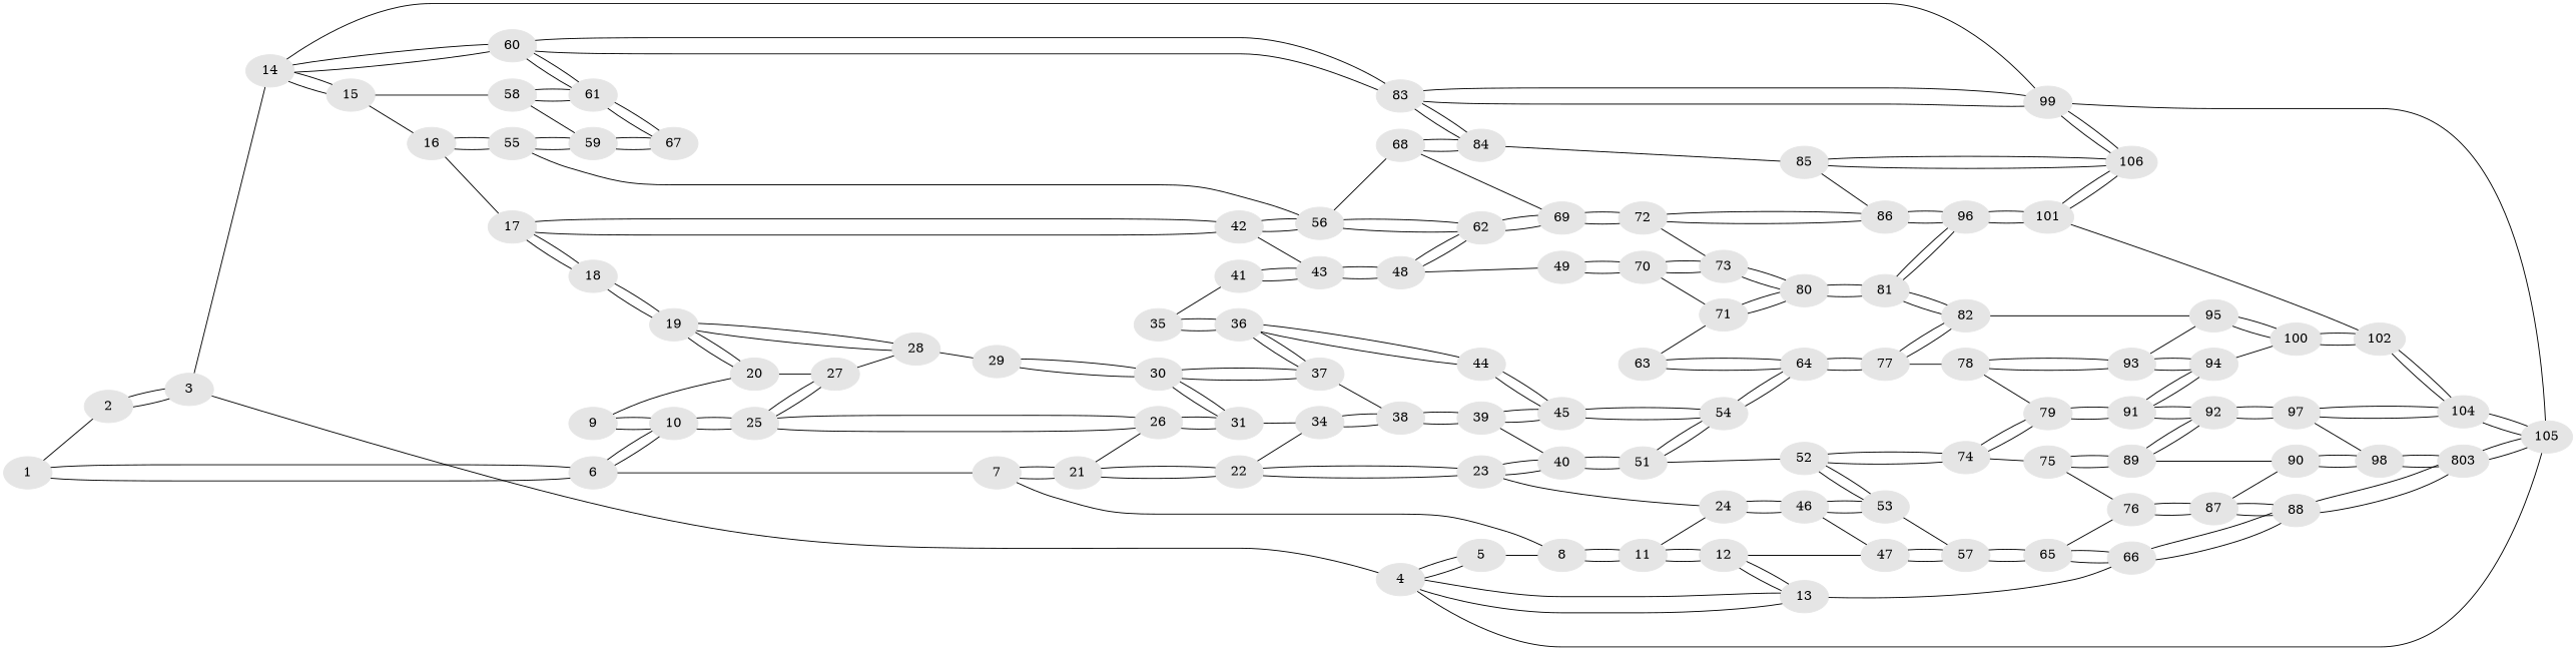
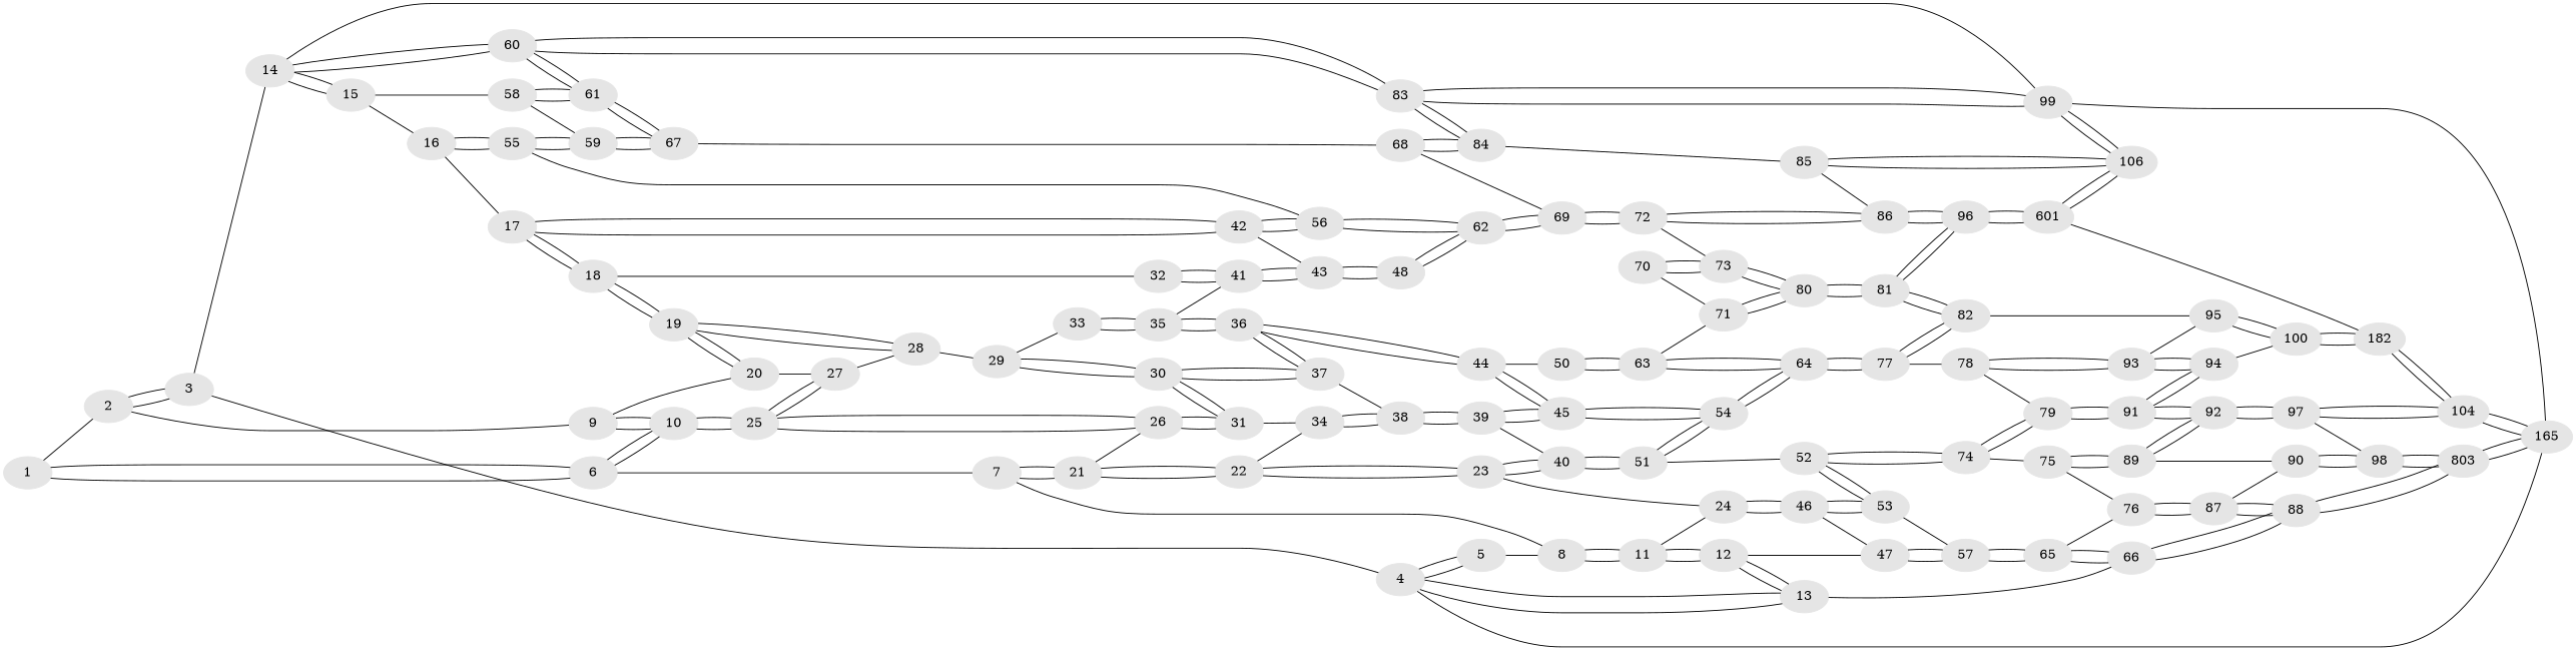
  graph {
    rankdir=LR
    node [color=gray90 style=filled]
    1
    2
    6
    3
    9
    7
    10
    4
    14
    20
    5
    13
-   105
+   105 [label=165]
    99
    15
    60
    106
    8
    66
    11
    21
    25
    22
    26
    12
    24
    27
    47
    46
    57
    88
    16
    58
    61
    83
    17
    55
    59
    18
    42
    56
    19
+   32
    43
    28
    41
    29
    23
    34
    31
    40
    38
    51
    53
    30
+   33
    37
    35
    36
    39
    44
    45
+   50
    54
    52
    48
    62
-   49
    63
    64
    65
    70
    69
    71
    73
    74
    75
    79
    77
    67
    76
    68
    84
    72
    80
    78
    82
    87
    n89 [label=803]
    85
    86
    81
    96
    89
    91
    90
    92
    93
    95
    94
-   101
+   101 [label=601]
    100
    98
    97
    104
-   102
+   102 [label=182]
    1 -- 2
    1 -- 6
    1 -- 6
    2 -- 3
    2 -- 3
+   2 -- 9
    6 -- 7
    6 -- 10
    6 -- 10
    3 -- 4
    3 -- 14
    9 -- 10
    9 -- 10
    9 -- 20
    7 -- 8
    7 -- 21
    7 -- 21
    10 -- 25
    10 -- 25
    4 -- 5
    4 -- 5
    4 -- 13
    4 -- 13
    4 -- 105
    14 -- 99
    14 -- 15
    14 -- 15
    14 -- 60
    14 -- 60
    20 -- 27
    5 -- 8
    13 -- 66
    99 -- 105
    99 -- 106
    99 -- 106
    15 -- 16
    15 -- 58
    60 -- 61
    60 -- 61
    60 -- 83
    60 -- 83
    8 -- 11
    8 -- 11
    66 -- 88
    66 -- 88
    11 -- 12
    11 -- 12
    11 -- 24
    21 -- 22
    21 -- 22
    21 -- 26
    25 -- 26
    25 -- 26
    25 -- 27
    25 -- 27
    22 -- 23
    22 -- 23
    22 -- 34
    26 -- 31
    26 -- 31
    12 -- 13
    12 -- 13
    12 -- 47
    24 -- 46
    24 -- 46
    27 -- 28
    47 -- 57
    47 -- 57
    46 -- 47
    46 -- 53
    46 -- 53
    57 -- 65
    57 -- 65
    88 -- n89
    88 -- n89
    16 -- 17
    16 -- 55
    16 -- 55
    58 -- 61
    58 -- 61
    58 -- 59
    61 -- 67
    61 -- 67
    83 -- 99
    83 -- 99
    83 -- 84
    83 -- 84
    17 -- 18
    17 -- 18
    17 -- 42
    17 -- 42
    55 -- 59
    55 -- 59
    55 -- 56
    59 -- 67
    59 -- 67
    18 -- 19
    18 -- 19
+   18 -- 32
    42 -- 56
    42 -- 56
    42 -- 43
    56 -- 62
    56 -- 62
    19 -- 20
    19 -- 20
    19 -- 28
    19 -- 28
+   32 -- 41
+   32 -- 41
    43 -- 48
    43 -- 48
    28 -- 29
    41 -- 43
    41 -- 43
    29 -- 30
    29 -- 30
+   29 -- 33
    23 -- 24
    23 -- 40
    23 -- 40
    34 -- 38
    34 -- 38
    31 -- 34
    40 -- 51
    40 -- 51
    38 -- 39
    38 -- 39
    51 -- 54
    51 -- 54
    51 -- 52
    53 -- 57
    30 -- 31
    30 -- 31
    30 -- 37
    30 -- 37
+   33 -- 35
+   33 -- 35
    37 -- 38
    35 -- 41
    35 -- 36
    35 -- 36
    36 -- 37
    36 -- 37
    36 -- 44
    36 -- 44
    39 -- 40
    39 -- 45
    39 -- 45
    44 -- 45
    44 -- 45
+   44 -- 50
    45 -- 54
    45 -- 54
+   50 -- 63
+   50 -- 63
    54 -- 64
    54 -- 64
    52 -- 53
    52 -- 53
    52 -- 74
    52 -- 74
    48 -- 62
    48 -- 62
-   48 -- 49
    62 -- 69
    62 -- 69
-   49 -- 70
-   49 -- 70
    63 -- 64
    63 -- 64
    63 -- 71
    64 -- 77
    64 -- 77
    65 -- 66
    65 -- 66
    65 -- 76
    70 -- 71
    70 -- 73
    70 -- 73
    69 -- 72
    69 -- 72
    71 -- 80
    71 -- 80
    73 -- 80
    73 -- 80
    74 -- 75
    74 -- 79
    74 -- 79
    75 -- 76
    75 -- 89
    75 -- 89
    79 -- 91
    79 -- 91
    77 -- 78
    77 -- 82
    77 -- 82
-   56 -- 68
+   67 -- 68
    76 -- 87
    76 -- 87
    68 -- 69
    68 -- 84
    68 -- 84
    84 -- 85
    72 -- 73
    72 -- 86
    72 -- 86
    80 -- 81
    80 -- 81
    78 -- 79
    78 -- 93
    78 -- 93
    82 -- 95
    87 -- 88
    87 -- 88
    87 -- 90
    n89 -- 105
    n89 -- 105
    85 -- 106
    85 -- 106
    85 -- 86
    86 -- 96
    86 -- 96
    81 -- 82
    81 -- 82
    81 -- 96
    81 -- 96
    96 -- 101
    96 -- 101
    89 -- 90
    89 -- 92
    89 -- 92
    91 -- 92
    91 -- 92
    91 -- 94
    91 -- 94
    90 -- 98
    90 -- 98
    92 -- 97
    92 -- 97
    93 -- 95
    93 -- 94
    93 -- 94
    95 -- 100
    95 -- 100
    94 -- 100
    101 -- 106
    101 -- 106
    101 -- 102
    100 -- 102
    100 -- 102
    98 -- n89
    98 -- n89
    97 -- 98
    97 -- 104
    97 -- 104
    104 -- 105
    104 -- 105
    102 -- 104
    102 -- 104
  }
